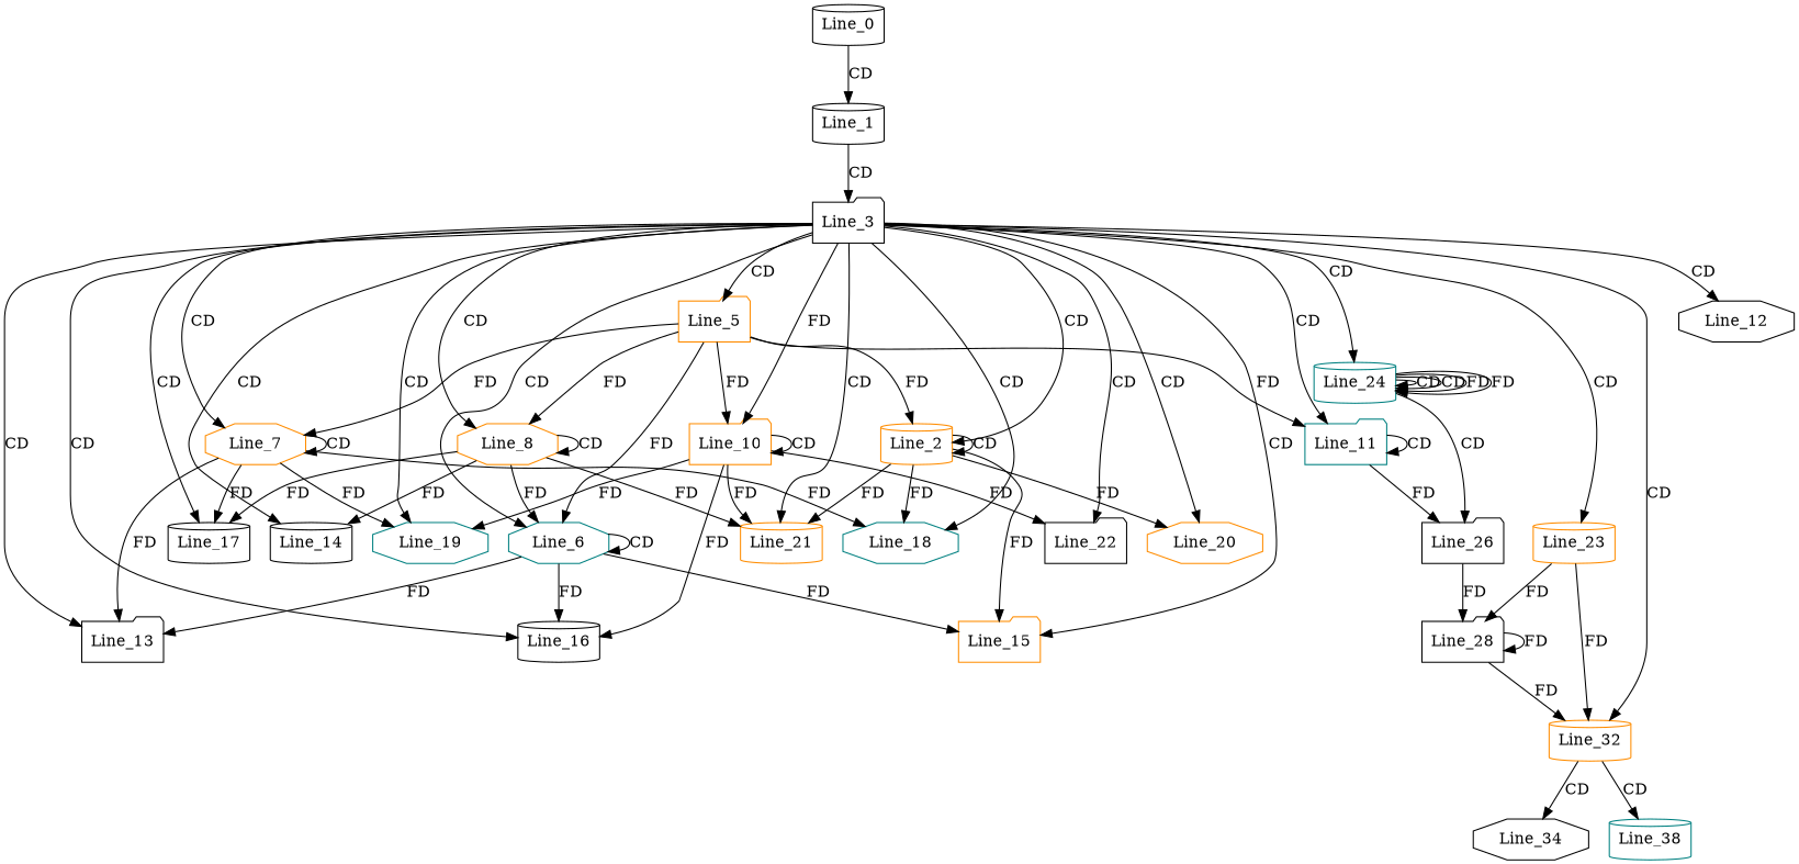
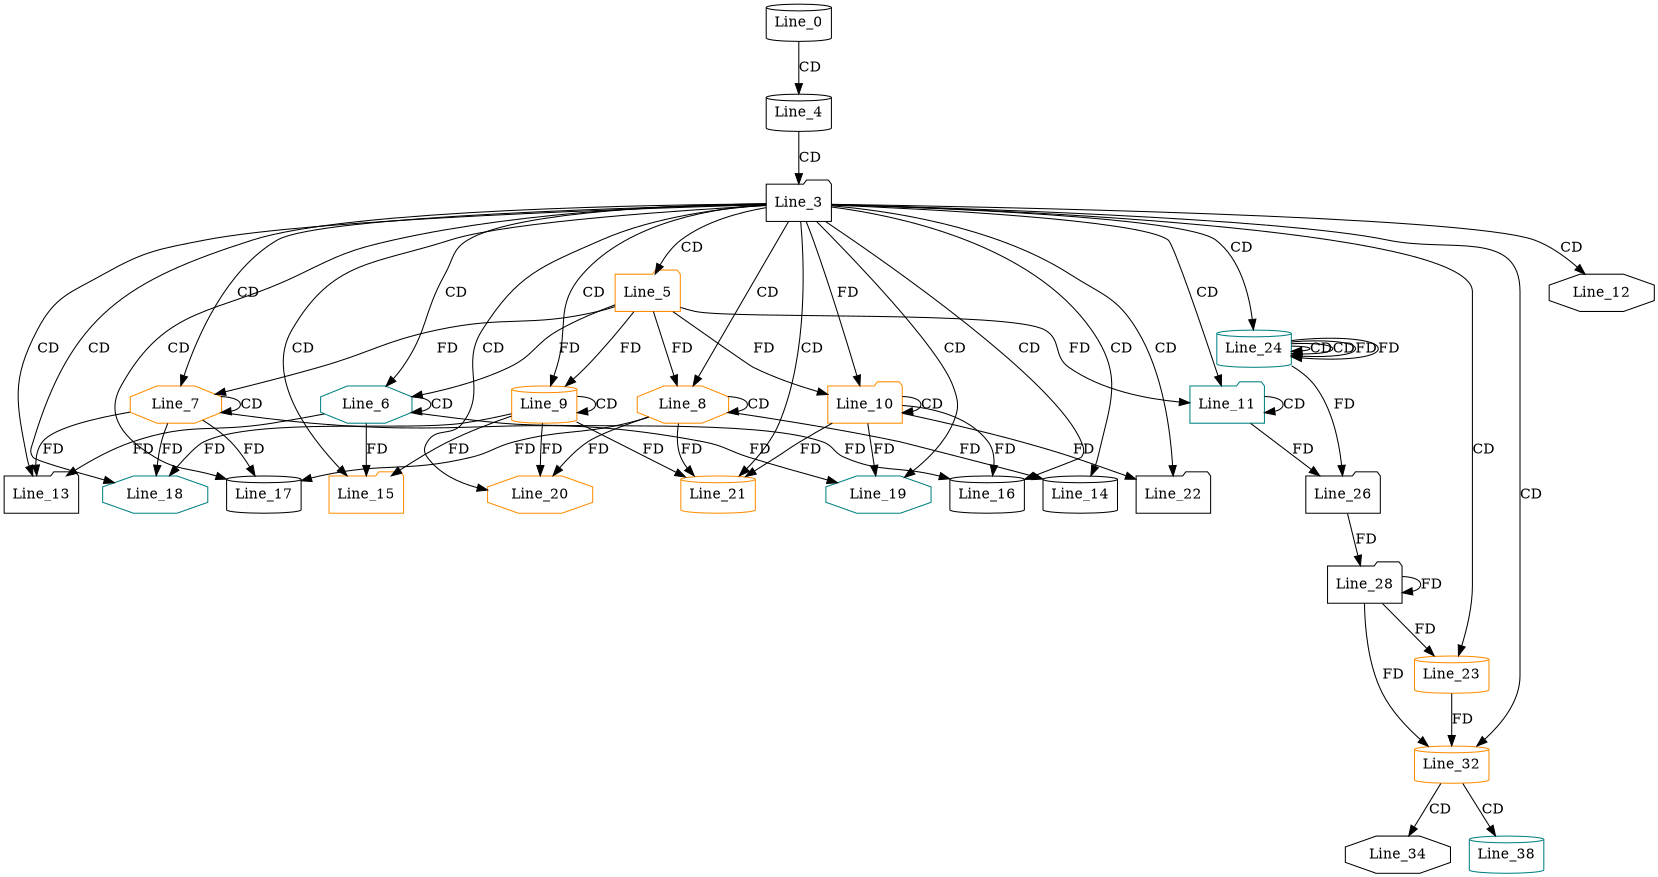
  digraph {
    node [color=black shape=cylinder]
    Line_0
-   Line_1
+   Line_1 [label=Line_4]
    Line_3 [shape=folder]
    Line_5 [color=darkorange shape=folder]
    Line_6 [color=teal shape=octagon]
    Line_7 [color=darkorange shape=octagon]
    Line_8 [color=darkorange shape=octagon]
-   Line_9 [color=darkorange label=Line_2]
+   Line_9 [color=darkorange]
    Line_10 [color=darkorange shape=folder]
    Line_11 [color=teal shape=folder]
    Line_12 [shape=octagon]
    Line_13 [shape=folder]
    Line_14
    Line_15 [color=darkorange shape=folder]
    Line_16
    Line_17
    Line_18 [color=teal shape=octagon]
    Line_19 [color=teal shape=octagon]
    Line_20 [color=darkorange shape=octagon]
    Line_21 [color=darkorange]
    Line_22 [shape=folder]
    Line_23 [color=darkorange]
    Line_24 [color=teal]
    Line_32 [color=darkorange]
    Line_26 [shape=folder]
    Line_28 [shape=folder]
    Line_34 [shape=octagon]
    Line_38 [color=teal]
    Line_0 -> Line_1 [label=CD]
    Line_1 -> Line_3 [label=CD]
    Line_3 -> Line_5 [label=CD]
    Line_3 -> Line_6 [label=CD]
    Line_3 -> Line_7 [label=CD]
    Line_3 -> Line_8 [label=CD]
    Line_3 -> Line_9 [label=CD]
    Line_3 -> Line_10 [label=FD]
    Line_3 -> Line_11 [label=CD]
    Line_3 -> Line_12 [label=CD]
    Line_3 -> Line_13 [label=CD]
    Line_3 -> Line_14 [label=CD]
    Line_3 -> Line_15 [label=CD]
    Line_3 -> Line_16 [label=CD]
    Line_3 -> Line_17 [label=CD]
    Line_3 -> Line_18 [label=CD]
    Line_3 -> Line_19 [label=CD]
    Line_3 -> Line_20 [label=CD]
    Line_3 -> Line_21 [label=CD]
    Line_3 -> Line_22 [label=CD]
    Line_3 -> Line_23 [label=CD]
    Line_3 -> Line_24 [label=CD]
    Line_3 -> Line_32 [label=CD]
    Line_5 -> Line_6 [label=FD]
    Line_5 -> Line_7 [label=FD]
    Line_5 -> Line_8 [label=FD]
    Line_5 -> Line_9 [label=FD]
    Line_5 -> Line_10 [label=FD]
    Line_5 -> Line_11 [label=FD]
    Line_6 -> Line_6 [label=CD]
    Line_6 -> Line_13 [label=FD]
    Line_6 -> Line_15 [label=FD]
    Line_6 -> Line_16 [label=FD]
    Line_7 -> Line_7 [label=CD]
    Line_7 -> Line_13 [label=FD]
    Line_7 -> Line_17 [label=FD]
    Line_7 -> Line_18 [label=FD]
    Line_7 -> Line_19 [label=FD]
    Line_8 -> Line_8 [label=CD]
    Line_8 -> Line_14 [label=FD]
    Line_8 -> Line_17 [label=FD]
-   Line_8 -> Line_6 [label=FD]
+   Line_8 -> Line_20 [label=FD]
    Line_8 -> Line_21 [label=FD]
    Line_9 -> Line_9 [label=CD]
    Line_9 -> Line_15 [label=FD]
    Line_9 -> Line_18 [label=FD]
    Line_9 -> Line_20 [label=FD]
    Line_9 -> Line_21 [label=FD]
    Line_10 -> Line_10 [label=CD]
    Line_10 -> Line_16 [label=FD]
    Line_10 -> Line_19 [label=FD]
    Line_10 -> Line_21 [label=FD]
    Line_10 -> Line_22 [label=FD]
    Line_11 -> Line_11 [label=CD]
    Line_11 -> Line_26 [label=FD]
    Line_23 -> Line_32 [label=FD]
-   Line_23 -> Line_28 [label=FD]
+   Line_28 -> Line_23 [label=FD]
    Line_24 -> Line_24 [label=CD]
    Line_24 -> Line_24 [label=CD]
    Line_24 -> Line_24 [label=FD]
    Line_24 -> Line_24 [label=FD]
-   Line_24 -> Line_26 [label=CD]
+   Line_24 -> Line_26 [label=FD]
    Line_32 -> Line_34 [label=CD]
    Line_32 -> Line_38 [label=CD]
    Line_26 -> Line_28 [label=FD]
    Line_28 -> Line_32 [label=FD]
    Line_28 -> Line_28 [label=FD]
  }
